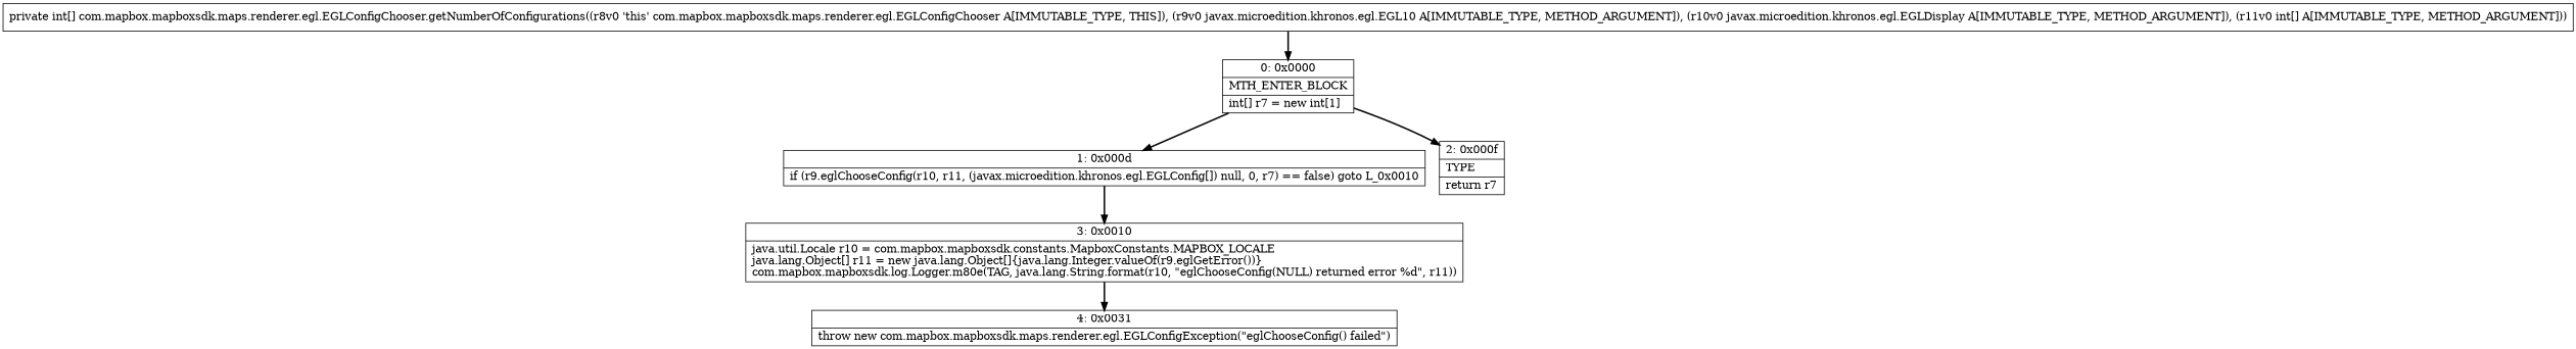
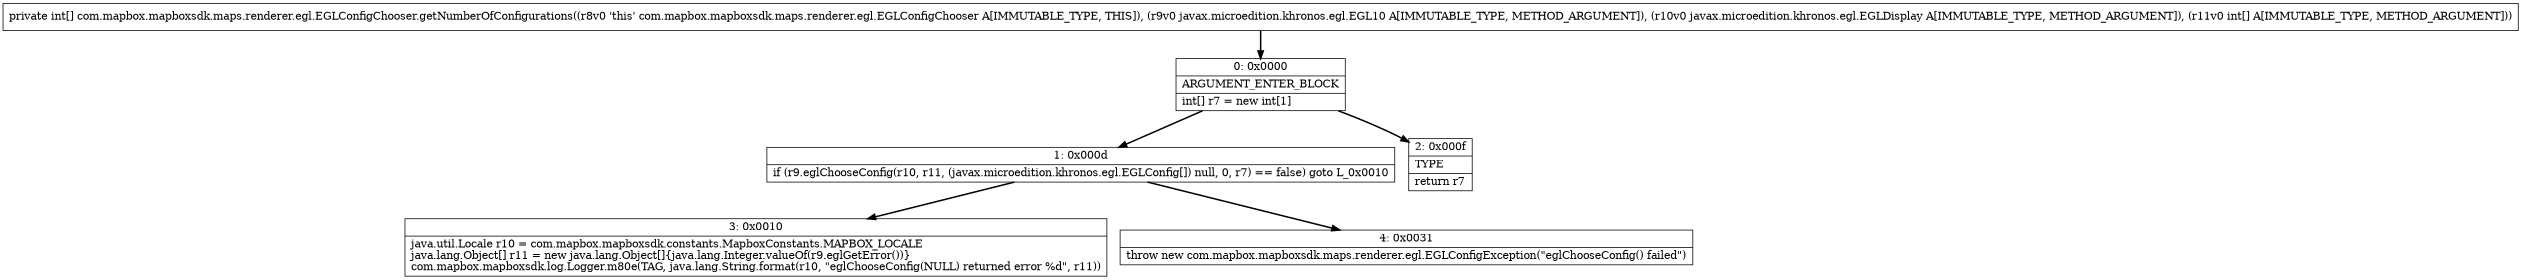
  digraph {
    node [shape=record]
    edge [style=bold]
-   n1 [label="{0\:\ 0x0000|MTH_ENTER_BLOCK\l|int[] r7 = new int[1]\l}"]
+   n1 [label="{0\:\ 0x0000|ARGUMENT_ENTER_BLOCK\l|int[] r7 = new int[1]\l}"]
    n2 [label="{1\:\ 0x000d|if (r9.eglChooseConfig(r10, r11, (javax.microedition.khronos.egl.EGLConfig[]) null, 0, r7) == false) goto L_0x0010\l}"]
    n3 [label="{2\:\ 0x000f|TYPE\l|return r7\l}"]
    n4 [label="{3\:\ 0x0010|java.util.Locale r10 = com.mapbox.mapboxsdk.constants.MapboxConstants.MAPBOX_LOCALE\ljava.lang.Object[] r11 = new java.lang.Object[]\{java.lang.Integer.valueOf(r9.eglGetError())\}\lcom.mapbox.mapboxsdk.log.Logger.m80e(TAG, java.lang.String.format(r10, \"eglChooseConfig(NULL) returned error %d\", r11))\l}"]
    n5 [label="{4\:\ 0x0031|throw new com.mapbox.mapboxsdk.maps.renderer.egl.EGLConfigException(\"eglChooseConfig() failed\")\l}"]
    n6 [label="{private int[] com.mapbox.mapboxsdk.maps.renderer.egl.EGLConfigChooser.getNumberOfConfigurations((r8v0 'this' com.mapbox.mapboxsdk.maps.renderer.egl.EGLConfigChooser A[IMMUTABLE_TYPE, THIS]), (r9v0 javax.microedition.khronos.egl.EGL10 A[IMMUTABLE_TYPE, METHOD_ARGUMENT]), (r10v0 javax.microedition.khronos.egl.EGLDisplay A[IMMUTABLE_TYPE, METHOD_ARGUMENT]), (r11v0 int[] A[IMMUTABLE_TYPE, METHOD_ARGUMENT])) }"]
    n1 -> n2
    n1 -> n3
    n2 -> n4
-   n4 -> n5
+   n2 -> n5
    n6 -> n1
  }
